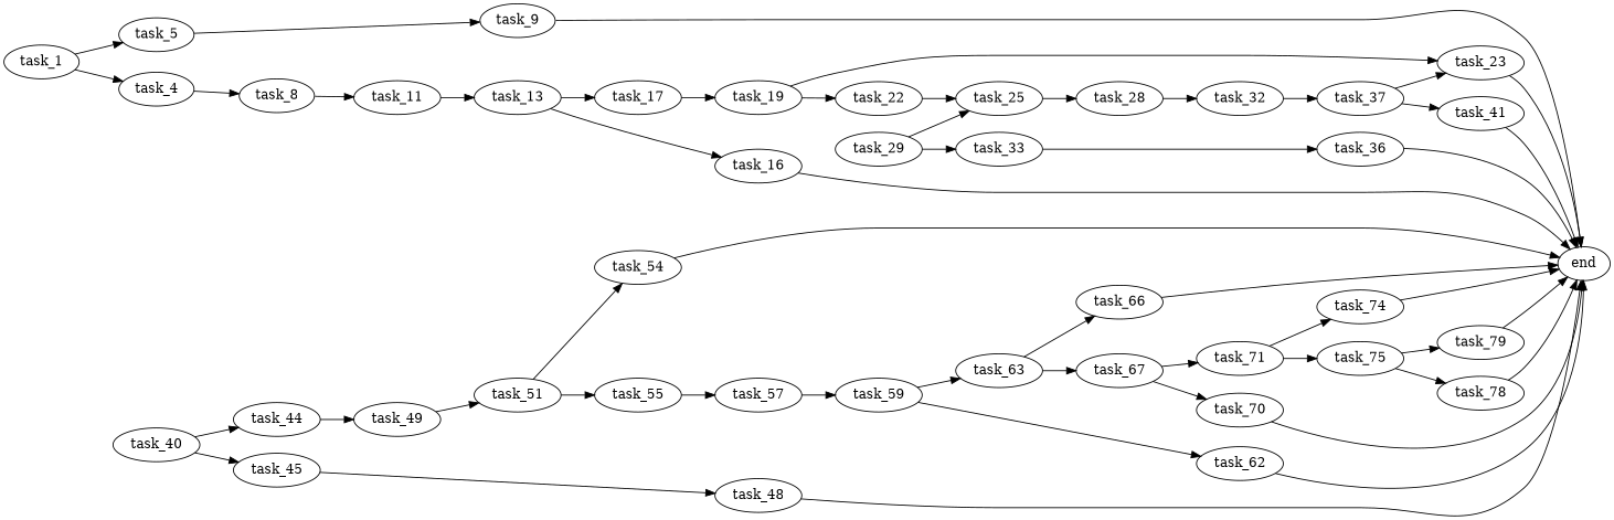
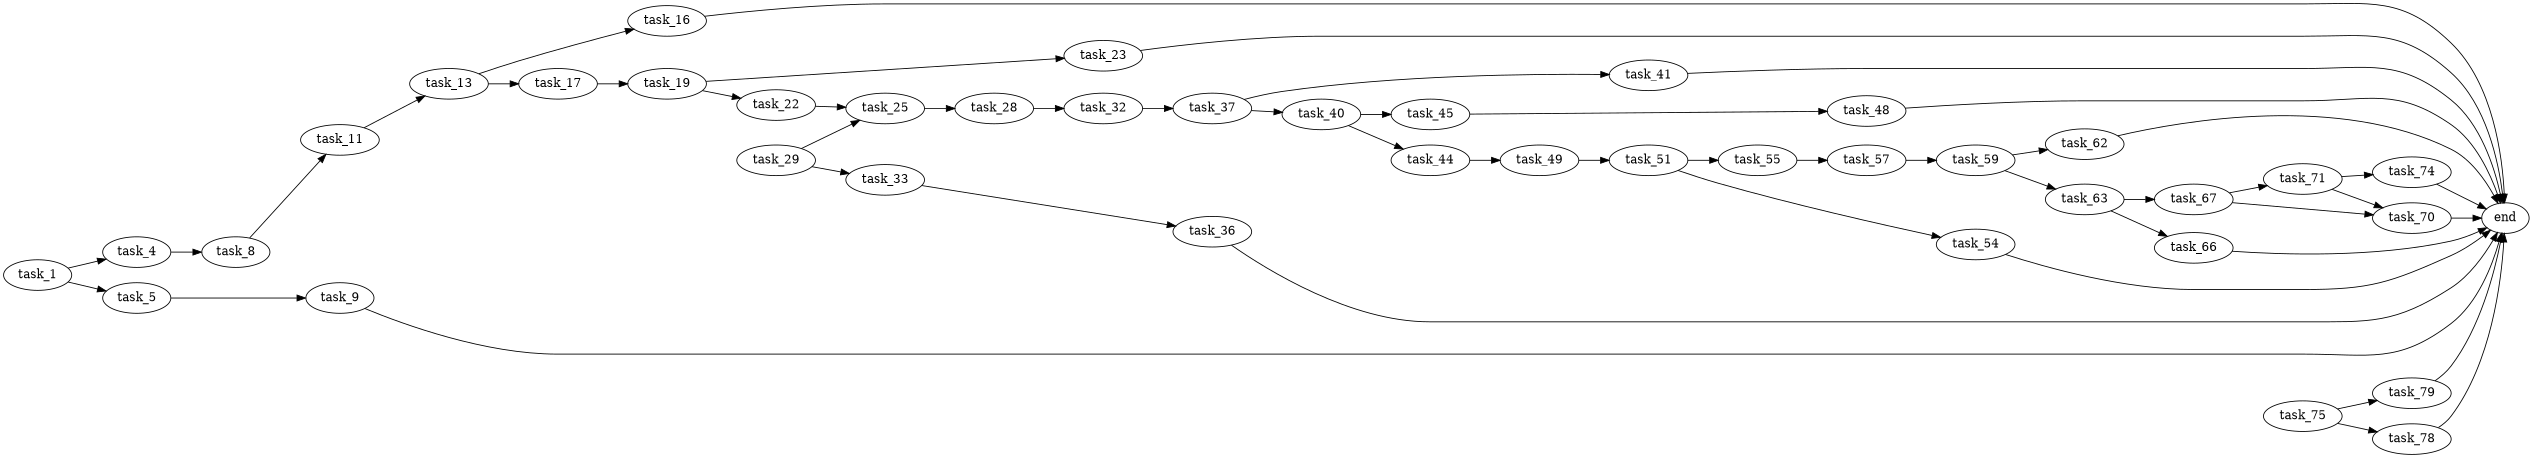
  digraph {
    rankdir=LR
    task_1
    task_4
    task_5
    task_8
    task_9
    task_11
    end
    task_13
    task_16
    task_17
    task_19
    task_22
    task_23
    task_25
    task_28
    task_32
    task_29
    task_33
    task_37
    task_36
    task_40
    task_41
    task_44
    task_45
    task_49
    task_48
    task_51
    task_54
    task_55
    task_57
    task_59
    task_62
    task_63
    task_66
    task_67
    task_70
    task_71
    task_74
    task_75
    task_78
    task_79
    task_1 -> task_4
    task_1 -> task_5
    task_4 -> task_8
    task_5 -> task_9
    task_8 -> task_11
    task_9 -> end
    task_11 -> task_13
    task_13 -> task_16
    task_13 -> task_17
    task_16 -> end
    task_17 -> task_19
    task_19 -> task_22
    task_19 -> task_23
    task_22 -> task_25
    task_23 -> end
    task_25 -> task_28
    task_28 -> task_32
    task_32 -> task_37
    task_29 -> task_25
    task_29 -> task_33
    task_33 -> task_36
-   task_37 -> task_23
+   task_37 -> task_40
    task_37 -> task_41
    task_36 -> end
    task_40 -> task_44
    task_40 -> task_45
    task_41 -> end
    task_44 -> task_49
    task_45 -> task_48
    task_49 -> task_51
    task_48 -> end
    task_51 -> task_54
    task_51 -> task_55
    task_54 -> end
    task_55 -> task_57
    task_57 -> task_59
    task_59 -> task_62
    task_59 -> task_63
    task_62 -> end
    task_63 -> task_66
    task_63 -> task_67
    task_66 -> end
    task_67 -> task_70
    task_67 -> task_71
    task_70 -> end
    task_71 -> task_74
-   task_71 -> task_75
+   task_71 -> task_70
    task_74 -> end
    task_75 -> task_78
    task_75 -> task_79
    task_78 -> end
    task_79 -> end
  }
